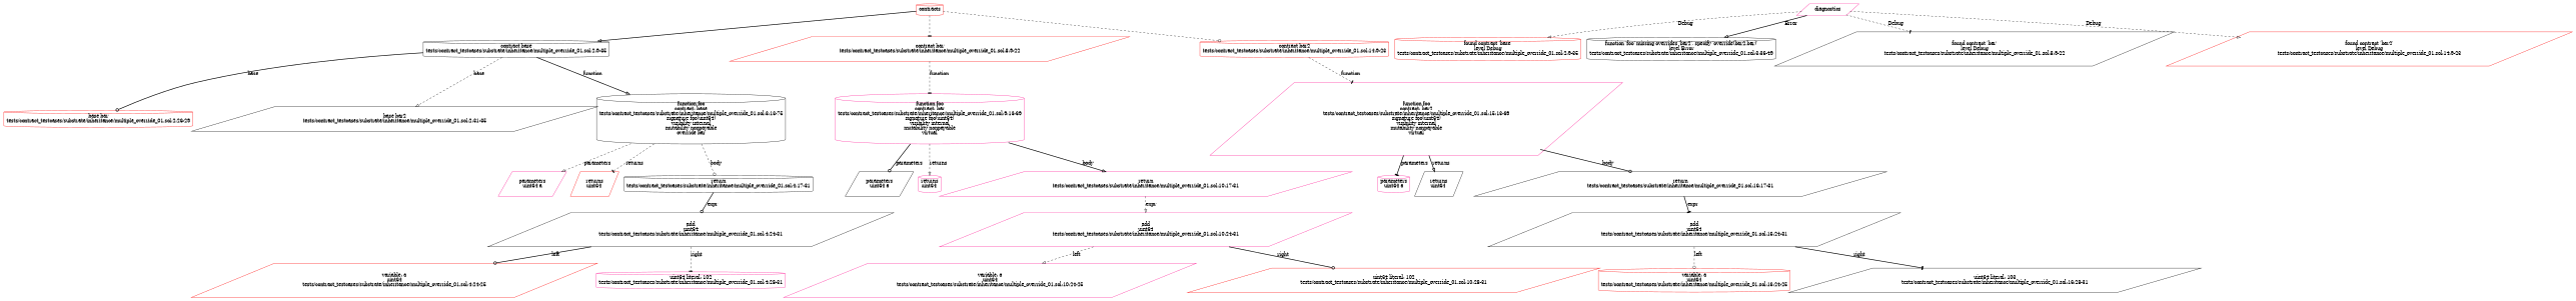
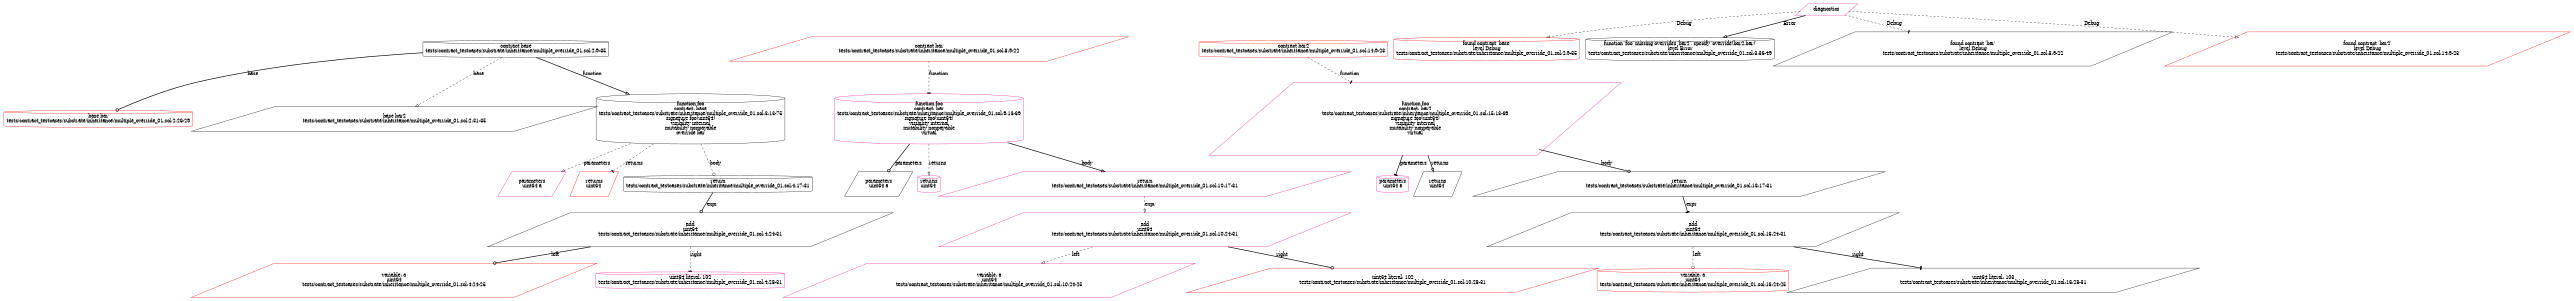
  strict digraph {
    node [color=black shape=parallelogram]
    edge [style=dashed arrowhead=onormal]
    n1 [label="contract base\ntests/contract_testcases/substrate/inheritance/multiple_override_01.sol:2:9-35" shape=cylinder]
    n2 [label="base bar\ntests/contract_testcases/substrate/inheritance/multiple_override_01.sol:2:26-29" color=red shape=cylinder]
    n3 [label="base bar2\ntests/contract_testcases/substrate/inheritance/multiple_override_01.sol:2:31-35"]
    n4 [label="function foo\ncontract: base\ntests/contract_testcases/substrate/inheritance/multiple_override_01.sol:3:13-75\nsignature foo(uint64)\nvisibility internal\nmutability nonpayable\noverride bar" shape=cylinder]
    n5 [label="parameters\nuint64 a" color=deeppink]
    n6 [label="returns\nuint64 " color=red]
    n7 [label="return\ntests/contract_testcases/substrate/inheritance/multiple_override_01.sol:4:17-31" shape=cylinder]
    n8 [label="add\nuint64\ntests/contract_testcases/substrate/inheritance/multiple_override_01.sol:4:24-31"]
    n9 [label="variable: a\nuint64\ntests/contract_testcases/substrate/inheritance/multiple_override_01.sol:4:24-25" color=red]
    n10 [label="uint64 literal: 102\ntests/contract_testcases/substrate/inheritance/multiple_override_01.sol:4:28-31" color=deeppink shape=cylinder]
    n11 [label="contract bar\ntests/contract_testcases/substrate/inheritance/multiple_override_01.sol:8:9-22" color=red]
    n12 [label="function foo\ncontract: bar\ntests/contract_testcases/substrate/inheritance/multiple_override_01.sol:9:13-69\nsignature foo(uint64)\nvisibility internal\nmutability nonpayable\nvirtual" color=deeppink shape=cylinder]
    n13 [label="parameters\nuint64 a"]
    n14 [label="returns\nuint64 " color=deeppink shape=cylinder]
    n15 [label="return\ntests/contract_testcases/substrate/inheritance/multiple_override_01.sol:10:17-31" color=deeppink]
    n16 [label="add\nuint64\ntests/contract_testcases/substrate/inheritance/multiple_override_01.sol:10:24-31" color=deeppink]
    n17 [label="variable: a\nuint64\ntests/contract_testcases/substrate/inheritance/multiple_override_01.sol:10:24-25" color=deeppink]
    n18 [label="uint64 literal: 102\ntests/contract_testcases/substrate/inheritance/multiple_override_01.sol:10:28-31" color=red]
    n19 [label="contract bar2\ntests/contract_testcases/substrate/inheritance/multiple_override_01.sol:14:9-23" color=red shape=cylinder]
    n20 [label="function foo\ncontract: bar2\ntests/contract_testcases/substrate/inheritance/multiple_override_01.sol:15:13-69\nsignature foo(uint64)\nvisibility internal\nmutability nonpayable\nvirtual" color=deeppink]
    n21 [label="parameters\nuint64 a" color=deeppink shape=cylinder]
    n22 [label="returns\nuint64 "]
    n23 [label="return\ntests/contract_testcases/substrate/inheritance/multiple_override_01.sol:16:17-31"]
    n24 [label="add\nuint64\ntests/contract_testcases/substrate/inheritance/multiple_override_01.sol:16:24-31"]
    n25 [label="variable: a\nuint64\ntests/contract_testcases/substrate/inheritance/multiple_override_01.sol:16:24-25" color=red shape=cylinder]
    n26 [label="uint64 literal: 103\ntests/contract_testcases/substrate/inheritance/multiple_override_01.sol:16:28-31"]
    n27 [label="found contract 'base'\nlevel Debug\ntests/contract_testcases/substrate/inheritance/multiple_override_01.sol:2:9-35" color=red shape=cylinder]
    n28 [label="function 'foo' missing overrides 'bar2', specify 'override(bar2,bar)'\nlevel Error\ntests/contract_testcases/substrate/inheritance/multiple_override_01.sol:3:36-49" shape=cylinder]
    n29 [label="found contract 'bar'\nlevel Debug\ntests/contract_testcases/substrate/inheritance/multiple_override_01.sol:8:9-22"]
    n30 [label="found contract 'bar2'\nlevel Debug\ntests/contract_testcases/substrate/inheritance/multiple_override_01.sol:14:9-23" color=red]
-   contracts [color=red shape=cylinder]
    diagnostics [color=deeppink]
    n1 -> n2 [label=base style=bold arrowhead=odot]
    n1 -> n3 [label=base]
    n1 -> n4 [label=function style=bold]
    n4 -> n5 [label=parameters]
    n4 -> n6 [label=returns arrowhead=tee]
    n4 -> n7 [label=body arrowhead=odot]
    n7 -> n8 [label=expr style=bold arrowhead=odot]
    n8 -> n9 [label=left style=bold arrowhead=odot]
    n8 -> n10 [label=right arrowhead=tee]
    n11 -> n12 [label=function arrowhead=tee]
    n12 -> n13 [label=parameters style=bold arrowhead=odot]
    n12 -> n14 [label=returns]
    n12 -> n15 [label=body style=bold]
    n15 -> n16 [label=expr]
    n16 -> n17 [label=left]
    n16 -> n18 [label=right style=bold arrowhead=odot]
    n19 -> n20 [label=function arrowhead=tee]
    n20 -> n21 [label=parameters style=bold arrowhead=tee]
    n20 -> n22 [label=returns style=bold]
    n20 -> n23 [label=body style=bold arrowhead=odot]
    n23 -> n24 [label=expr style=bold arrowhead=tee]
    n24 -> n25 [label=left arrowhead=odot]
    n24 -> n26 [label=right style=bold arrowhead=tee]
-   contracts -> n1 [style=bold]
-   contracts -> n11 [arrowhead=tee]
-   contracts -> n19 [arrowhead=odot]
    diagnostics -> n27 [label=Debug]
    diagnostics -> n28 [label=Error style=bold]
    diagnostics -> n29 [label=Debug arrowhead=tee]
    diagnostics -> n30 [label=Debug]
  }
